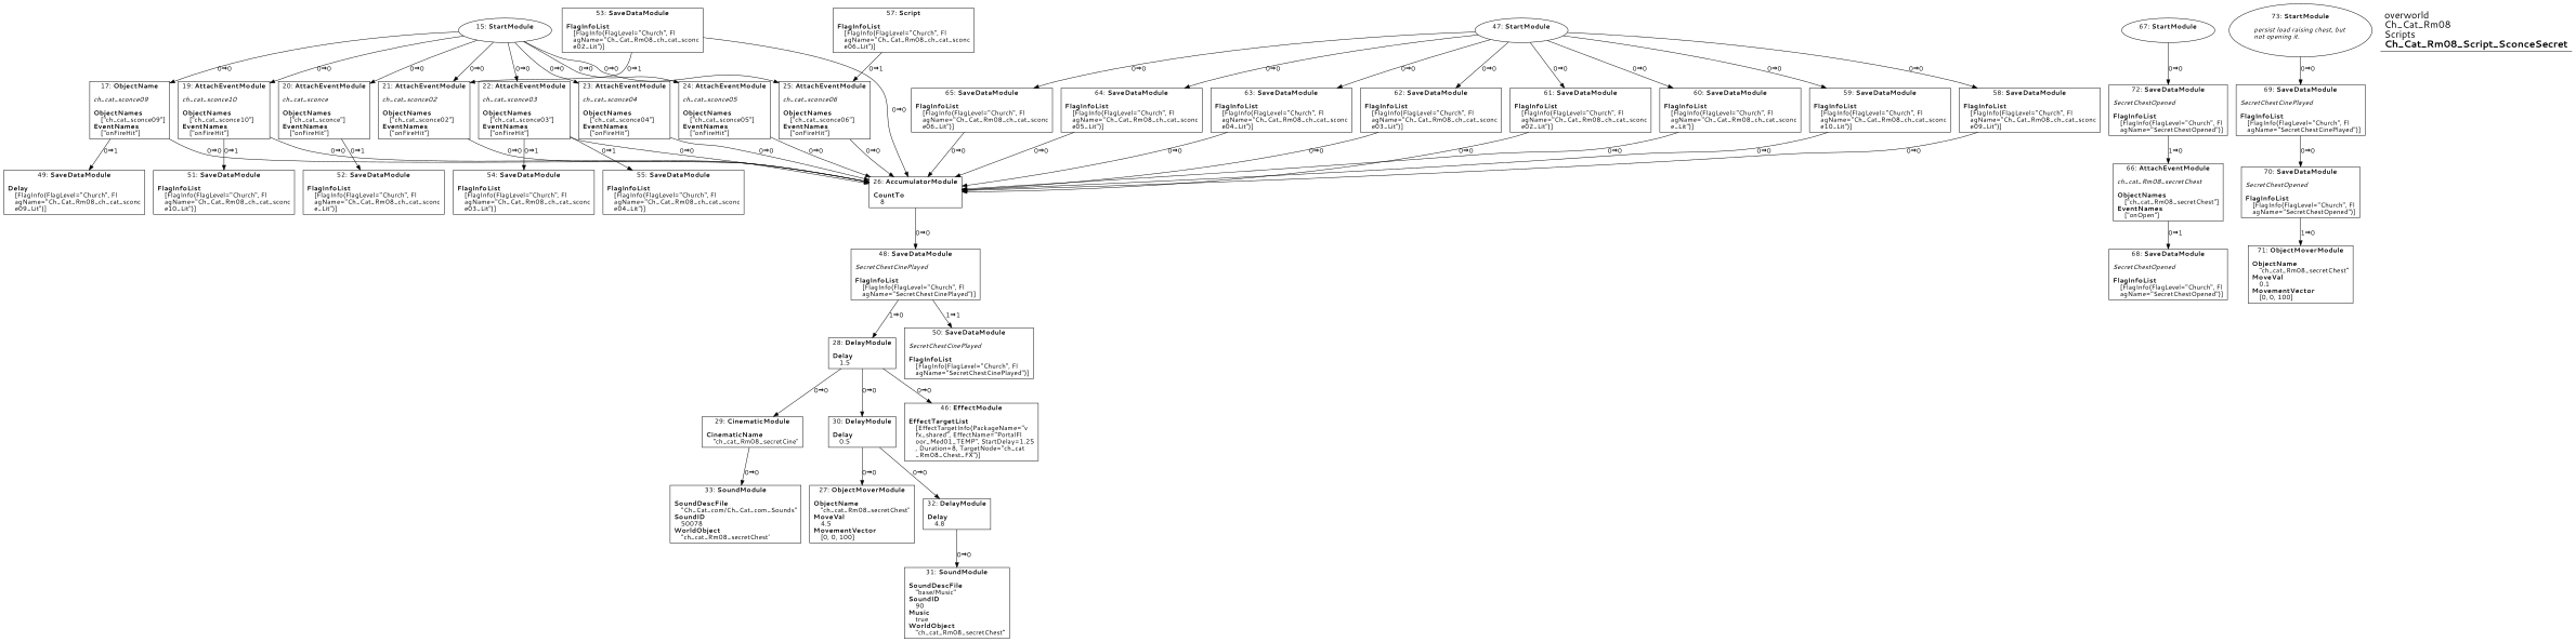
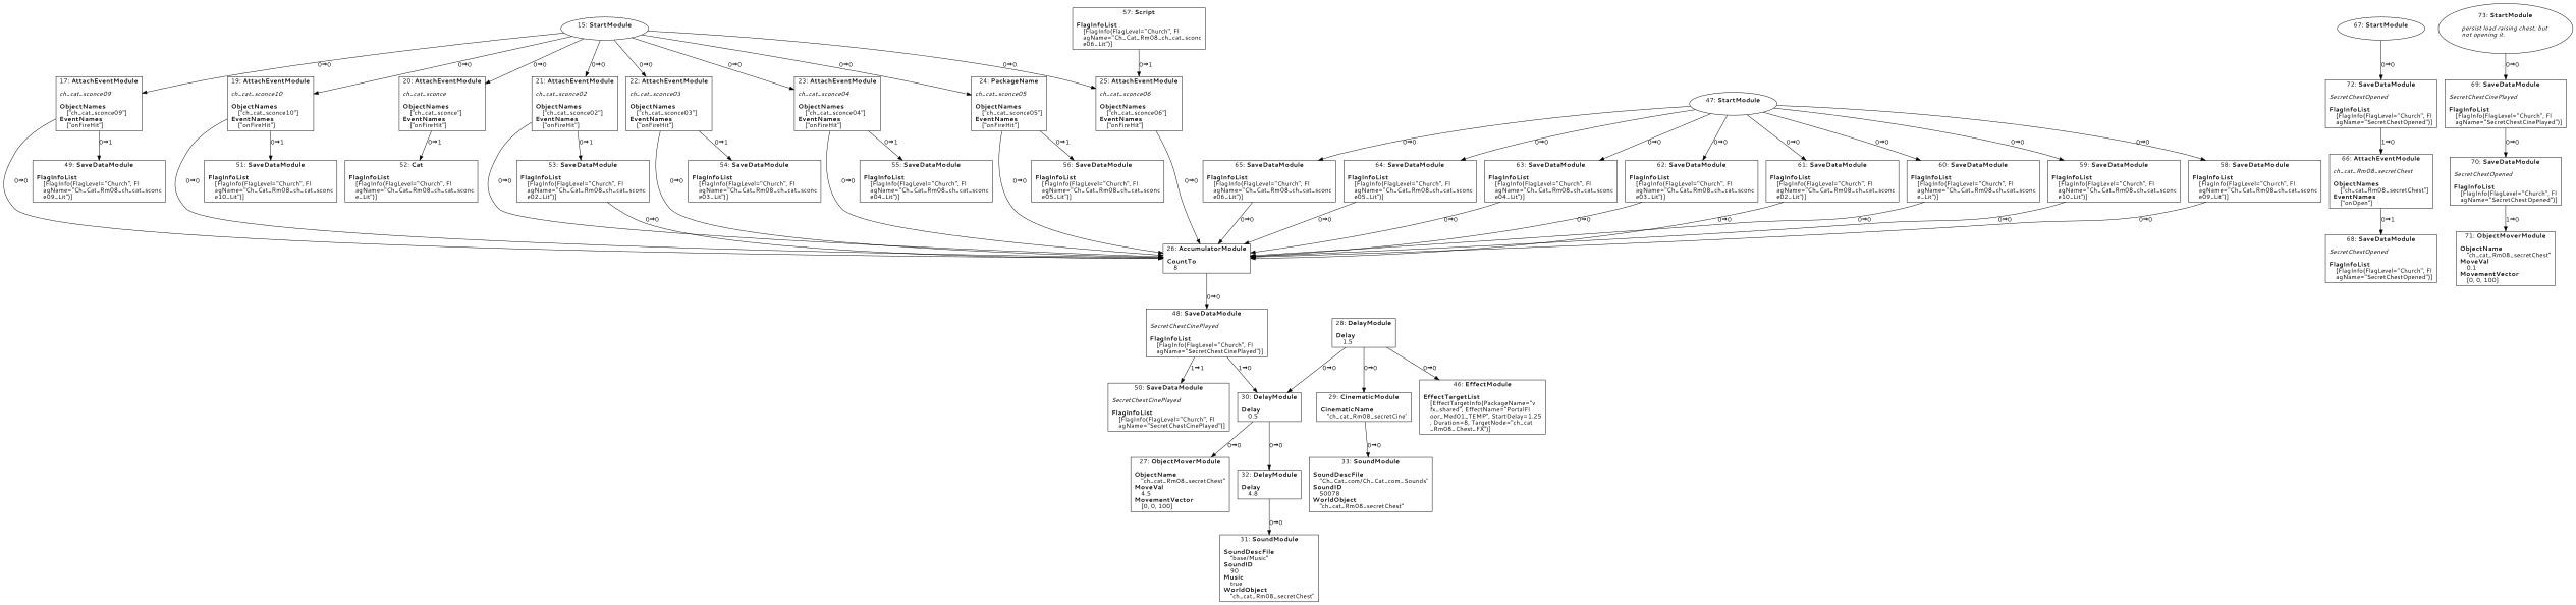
  digraph {
    fontname="Segoe UI"
    splines=spline
    node [fontname="Segoe UI" shape=box]
    edge [fontname="Segoe UI"]
    n1 [label=<15: <b>StartModule</b><br/><br/>> shape=oval]
-   n2 [label=<17: <b>ObjectName</b><br/><br/><i>ch_cat_sconce09<br align="left"/></i><br align="left"/><b>ObjectNames</b><br align="left"/>    [&quot;ch_cat_sconce09&quot;]<br align="left"/><b>EventNames</b><br align="left"/>    [&quot;onFireHit&quot;]<br align="left"/>>]
+   n2 [label=<17: <b>AttachEventModule</b><br/><br/><i>ch_cat_sconce09<br align="left"/></i><br align="left"/><b>ObjectNames</b><br align="left"/>    [&quot;ch_cat_sconce09&quot;]<br align="left"/><b>EventNames</b><br align="left"/>    [&quot;onFireHit&quot;]<br align="left"/>>]
    n3 [label=<19: <b>AttachEventModule</b><br/><br/><i>ch_cat_sconce10<br align="left"/></i><br align="left"/><b>ObjectNames</b><br align="left"/>    [&quot;ch_cat_sconce10&quot;]<br align="left"/><b>EventNames</b><br align="left"/>    [&quot;onFireHit&quot;]<br align="left"/>>]
    n4 [label=<20: <b>AttachEventModule</b><br/><br/><i>ch_cat_sconce<br align="left"/></i><br align="left"/><b>ObjectNames</b><br align="left"/>    [&quot;ch_cat_sconce&quot;]<br align="left"/><b>EventNames</b><br align="left"/>    [&quot;onFireHit&quot;]<br align="left"/>>]
    n5 [label=<21: <b>AttachEventModule</b><br/><br/><i>ch_cat_sconce02<br align="left"/></i><br align="left"/><b>ObjectNames</b><br align="left"/>    [&quot;ch_cat_sconce02&quot;]<br align="left"/><b>EventNames</b><br align="left"/>    [&quot;onFireHit&quot;]<br align="left"/>>]
    n6 [label=<22: <b>AttachEventModule</b><br/><br/><i>ch_cat_sconce03<br align="left"/></i><br align="left"/><b>ObjectNames</b><br align="left"/>    [&quot;ch_cat_sconce03&quot;]<br align="left"/><b>EventNames</b><br align="left"/>    [&quot;onFireHit&quot;]<br align="left"/>>]
    n7 [label=<23: <b>AttachEventModule</b><br/><br/><i>ch_cat_sconce04<br align="left"/></i><br align="left"/><b>ObjectNames</b><br align="left"/>    [&quot;ch_cat_sconce04&quot;]<br align="left"/><b>EventNames</b><br align="left"/>    [&quot;onFireHit&quot;]<br align="left"/>>]
-   n8 [label=<24: <b>AttachEventModule</b><br/><br/><i>ch_cat_sconce05<br align="left"/></i><br align="left"/><b>ObjectNames</b><br align="left"/>    [&quot;ch_cat_sconce05&quot;]<br align="left"/><b>EventNames</b><br align="left"/>    [&quot;onFireHit&quot;]<br align="left"/>>]
+   n8 [label=<24: <b>PackageName</b><br/><br/><i>ch_cat_sconce05<br align="left"/></i><br align="left"/><b>ObjectNames</b><br align="left"/>    [&quot;ch_cat_sconce05&quot;]<br align="left"/><b>EventNames</b><br align="left"/>    [&quot;onFireHit&quot;]<br align="left"/>>]
    n9 [label=<25: <b>AttachEventModule</b><br/><br/><i>ch_cat_sconce06<br align="left"/></i><br align="left"/><b>ObjectNames</b><br align="left"/>    [&quot;ch_cat_sconce06&quot;]<br align="left"/><b>EventNames</b><br align="left"/>    [&quot;onFireHit&quot;]<br align="left"/>>]
    n10 [label=<26: <b>AccumulatorModule</b><br/><br/><b>CountTo</b><br align="left"/>    8<br align="left"/>>]
-   n11 [label=<49: <b>SaveDataModule</b><br/><br/><b>Delay</b><br align="left"/>    [FlagInfo(FlagLevel=&quot;Church&quot;, Fl<br align="left"/>    agName=&quot;Ch_Cat_Rm08_ch_cat_sconc<br align="left"/>    e09_Lit&quot;)]<br align="left"/>>]
+   n11 [label=<49: <b>SaveDataModule</b><br/><br/><b>FlagInfoList</b><br align="left"/>    [FlagInfo(FlagLevel=&quot;Church&quot;, Fl<br align="left"/>    agName=&quot;Ch_Cat_Rm08_ch_cat_sconc<br align="left"/>    e09_Lit&quot;)]<br align="left"/>>]
    n12 [label=<51: <b>SaveDataModule</b><br/><br/><b>FlagInfoList</b><br align="left"/>    [FlagInfo(FlagLevel=&quot;Church&quot;, Fl<br align="left"/>    agName=&quot;Ch_Cat_Rm08_ch_cat_sconc<br align="left"/>    e10_Lit&quot;)]<br align="left"/>>]
-   n13 [label=<52: <b>SaveDataModule</b><br/><br/><b>FlagInfoList</b><br align="left"/>    [FlagInfo(FlagLevel=&quot;Church&quot;, Fl<br align="left"/>    agName=&quot;Ch_Cat_Rm08_ch_cat_sconc<br align="left"/>    e_Lit&quot;)]<br align="left"/>>]
+   n13 [label=<52: <b>Cat</b><br/><br/><b>FlagInfoList</b><br align="left"/>    [FlagInfo(FlagLevel=&quot;Church&quot;, Fl<br align="left"/>    agName=&quot;Ch_Cat_Rm08_ch_cat_sconc<br align="left"/>    e_Lit&quot;)]<br align="left"/>>]
    n14 [label=<53: <b>SaveDataModule</b><br/><br/><b>FlagInfoList</b><br align="left"/>    [FlagInfo(FlagLevel=&quot;Church&quot;, Fl<br align="left"/>    agName=&quot;Ch_Cat_Rm08_ch_cat_sconc<br align="left"/>    e02_Lit&quot;)]<br align="left"/>>]
    n15 [label=<54: <b>SaveDataModule</b><br/><br/><b>FlagInfoList</b><br align="left"/>    [FlagInfo(FlagLevel=&quot;Church&quot;, Fl<br align="left"/>    agName=&quot;Ch_Cat_Rm08_ch_cat_sconc<br align="left"/>    e03_Lit&quot;)]<br align="left"/>>]
    n16 [label=<55: <b>SaveDataModule</b><br/><br/><b>FlagInfoList</b><br align="left"/>    [FlagInfo(FlagLevel=&quot;Church&quot;, Fl<br align="left"/>    agName=&quot;Ch_Cat_Rm08_ch_cat_sconc<br align="left"/>    e04_Lit&quot;)]<br align="left"/>>]
+   n17 [label=<56: <b>SaveDataModule</b><br/><br/><b>FlagInfoList</b><br align="left"/>    [FlagInfo(FlagLevel=&quot;Church&quot;, Fl<br align="left"/>    agName=&quot;Ch_Cat_Rm08_ch_cat_sconc<br align="left"/>    e05_Lit&quot;)]<br align="left"/>>]
    n18 [label=<48: <b>SaveDataModule</b><br/><br/><i>SecretChestCinePlayed<br align="left"/></i><br align="left"/><b>FlagInfoList</b><br align="left"/>    [FlagInfo(FlagLevel=&quot;Church&quot;, Fl<br align="left"/>    agName=&quot;SecretChestCinePlayed&quot;)]<br align="left"/>>]
    n19 [label=<57: <b>Script</b><br/><br/><b>FlagInfoList</b><br align="left"/>    [FlagInfo(FlagLevel=&quot;Church&quot;, Fl<br align="left"/>    agName=&quot;Ch_Cat_Rm08_ch_cat_sconc<br align="left"/>    e06_Lit&quot;)]<br align="left"/>>]
    n20 [label=<28: <b>DelayModule</b><br/><br/><b>Delay</b><br align="left"/>    1.5<br align="left"/>>]
    n21 [label=<50: <b>SaveDataModule</b><br/><br/><i>SecretChestCinePlayed<br align="left"/></i><br align="left"/><b>FlagInfoList</b><br align="left"/>    [FlagInfo(FlagLevel=&quot;Church&quot;, Fl<br align="left"/>    agName=&quot;SecretChestCinePlayed&quot;)]<br align="left"/>>]
    n22 [label=<29: <b>CinematicModule</b><br/><br/><b>CinematicName</b><br align="left"/>    &quot;ch_cat_Rm08_secretCine&quot;<br align="left"/>>]
    n23 [label=<30: <b>DelayModule</b><br/><br/><b>Delay</b><br align="left"/>    0.5<br align="left"/>>]
    n24 [label=<46: <b>EffectModule</b><br/><br/><b>EffectTargetList</b><br align="left"/>    [EffectTargetInfo(PackageName=&quot;v<br align="left"/>    fx_shared&quot;, EffectName=&quot;PortalFl<br align="left"/>    oor_Med01_TEMP&quot;, StartDelay=1.25<br align="left"/>    , Duration=8, TargetNode=&quot;ch_cat<br align="left"/>    _Rm08_Chest_FX&quot;)]<br align="left"/>>]
    n25 [label=<27: <b>ObjectMoverModule</b><br/><br/><b>ObjectName</b><br align="left"/>    &quot;ch_cat_Rm08_secretChest&quot;<br align="left"/><b>MoveVal</b><br align="left"/>    4.5<br align="left"/><b>MovementVector</b><br align="left"/>    [0, 0, 100]<br align="left"/>>]
    n26 [label=<33: <b>SoundModule</b><br/><br/><b>SoundDescFile</b><br align="left"/>    &quot;Ch_Cat_com/Ch_Cat_com_Sounds&quot;<br align="left"/><b>SoundID</b><br align="left"/>    50078<br align="left"/><b>WorldObject</b><br align="left"/>    &quot;ch_cat_Rm08_secretChest&quot;<br align="left"/>>]
    n27 [label=<32: <b>DelayModule</b><br/><br/><b>Delay</b><br align="left"/>    4.8<br align="left"/>>]
    n28 [label=<31: <b>SoundModule</b><br/><br/><b>SoundDescFile</b><br align="left"/>    &quot;base/Music&quot;<br align="left"/><b>SoundID</b><br align="left"/>    90<br align="left"/><b>Music</b><br align="left"/>    true<br align="left"/><b>WorldObject</b><br align="left"/>    &quot;ch_cat_Rm08_secretChest&quot;<br align="left"/>>]
    n29 [label=<47: <b>StartModule</b><br/><br/>> shape=oval]
    n30 [label=<65: <b>SaveDataModule</b><br/><br/><b>FlagInfoList</b><br align="left"/>    [FlagInfo(FlagLevel=&quot;Church&quot;, Fl<br align="left"/>    agName=&quot;Ch_Cat_Rm08_ch_cat_sconc<br align="left"/>    e06_Lit&quot;)]<br align="left"/>>]
    n31 [label=<64: <b>SaveDataModule</b><br/><br/><b>FlagInfoList</b><br align="left"/>    [FlagInfo(FlagLevel=&quot;Church&quot;, Fl<br align="left"/>    agName=&quot;Ch_Cat_Rm08_ch_cat_sconc<br align="left"/>    e05_Lit&quot;)]<br align="left"/>>]
    n32 [label=<63: <b>SaveDataModule</b><br/><br/><b>FlagInfoList</b><br align="left"/>    [FlagInfo(FlagLevel=&quot;Church&quot;, Fl<br align="left"/>    agName=&quot;Ch_Cat_Rm08_ch_cat_sconc<br align="left"/>    e04_Lit&quot;)]<br align="left"/>>]
    n33 [label=<62: <b>SaveDataModule</b><br/><br/><b>FlagInfoList</b><br align="left"/>    [FlagInfo(FlagLevel=&quot;Church&quot;, Fl<br align="left"/>    agName=&quot;Ch_Cat_Rm08_ch_cat_sconc<br align="left"/>    e03_Lit&quot;)]<br align="left"/>>]
    n34 [label=<61: <b>SaveDataModule</b><br/><br/><b>FlagInfoList</b><br align="left"/>    [FlagInfo(FlagLevel=&quot;Church&quot;, Fl<br align="left"/>    agName=&quot;Ch_Cat_Rm08_ch_cat_sconc<br align="left"/>    e02_Lit&quot;)]<br align="left"/>>]
    n35 [label=<60: <b>SaveDataModule</b><br/><br/><b>FlagInfoList</b><br align="left"/>    [FlagInfo(FlagLevel=&quot;Church&quot;, Fl<br align="left"/>    agName=&quot;Ch_Cat_Rm08_ch_cat_sconc<br align="left"/>    e_Lit&quot;)]<br align="left"/>>]
    n36 [label=<59: <b>SaveDataModule</b><br/><br/><b>FlagInfoList</b><br align="left"/>    [FlagInfo(FlagLevel=&quot;Church&quot;, Fl<br align="left"/>    agName=&quot;Ch_Cat_Rm08_ch_cat_sconc<br align="left"/>    e10_Lit&quot;)]<br align="left"/>>]
    n37 [label=<58: <b>SaveDataModule</b><br/><br/><b>FlagInfoList</b><br align="left"/>    [FlagInfo(FlagLevel=&quot;Church&quot;, Fl<br align="left"/>    agName=&quot;Ch_Cat_Rm08_ch_cat_sconc<br align="left"/>    e09_Lit&quot;)]<br align="left"/>>]
    n38 [label=<66: <b>AttachEventModule</b><br/><br/><i>ch_cat_Rm08_secretChest<br align="left"/></i><br align="left"/><b>ObjectNames</b><br align="left"/>    [&quot;ch_cat_Rm08_secretChest&quot;]<br align="left"/><b>EventNames</b><br align="left"/>    [&quot;onOpen&quot;]<br align="left"/>>]
    n39 [label=<68: <b>SaveDataModule</b><br/><br/><i>SecretChestOpened<br align="left"/></i><br align="left"/><b>FlagInfoList</b><br align="left"/>    [FlagInfo(FlagLevel=&quot;Church&quot;, Fl<br align="left"/>    agName=&quot;SecretChestOpened&quot;)]<br align="left"/>>]
    n40 [label=<67: <b>StartModule</b><br/><br/>> shape=oval]
    n41 [label=<72: <b>SaveDataModule</b><br/><br/><i>SecretChestOpened<br align="left"/></i><br align="left"/><b>FlagInfoList</b><br align="left"/>    [FlagInfo(FlagLevel=&quot;Church&quot;, Fl<br align="left"/>    agName=&quot;SecretChestOpened&quot;)]<br align="left"/>>]
    n42 [label=<69: <b>SaveDataModule</b><br/><br/><i>SecretChestCinePlayed<br align="left"/></i><br align="left"/><b>FlagInfoList</b><br align="left"/>    [FlagInfo(FlagLevel=&quot;Church&quot;, Fl<br align="left"/>    agName=&quot;SecretChestCinePlayed&quot;)]<br align="left"/>>]
    n43 [label=<70: <b>SaveDataModule</b><br/><br/><i>SecretChestOpened<br align="left"/></i><br align="left"/><b>FlagInfoList</b><br align="left"/>    [FlagInfo(FlagLevel=&quot;Church&quot;, Fl<br align="left"/>    agName=&quot;SecretChestOpened&quot;)]<br align="left"/>>]
    n44 [label=<71: <b>ObjectMoverModule</b><br/><br/><b>ObjectName</b><br align="left"/>    &quot;ch_cat_Rm08_secretChest&quot;<br align="left"/><b>MoveVal</b><br align="left"/>    0.1<br align="left"/><b>MovementVector</b><br align="left"/>    [0, 0, 100]<br align="left"/>>]
    n45 [label=<73: <b>StartModule</b><br/><br/><i>persist load raising chest, but <br align="left"/>not opening it.<br align="left"/></i><br align="left"/>> shape=oval]
-   n46 [label=<<font point-size="20">overworld<br align="left"/>Ch_Cat_Rm08<br align="left"/>Scripts<br align="left"/><b>Ch_Cat_Rm08_Script_SconceSecret</b><br align="left"/></font>> shape=underline]
    n1 -> n2 [label="0→0"]
    n1 -> n3 [label="0→0"]
    n1 -> n4 [label="0→0"]
    n1 -> n5 [label="0→0"]
    n1 -> n6 [label="0→0"]
    n1 -> n7 [label="0→0"]
    n1 -> n8 [label="0→0"]
    n1 -> n9 [label="0→0"]
    n2 -> n10 [label="0→0"]
    n2 -> n11 [label="0→1"]
    n3 -> n10 [label="0→0"]
    n3 -> n12 [label="0→1"]
    n4 -> n13 [label="0→1"]
    n5 -> n10 [label="0→0"]
-   n14 -> n5 [label="0→1"]
+   n5 -> n14 [label="0→1"]
    n6 -> n10 [label="0→0"]
    n6 -> n15 [label="0→1"]
    n7 -> n10 [label="0→0"]
-   n6 -> n16 [label="0→1"]
+   n7 -> n16 [label="0→1"]
    n8 -> n10 [label="0→0"]
+   n8 -> n17 [label="0→1"]
    n9 -> n10 [label="0→0"]
    n10 -> n18 [label="0→0"]
    n14 -> n10 [label="0→0"]
-   n18 -> n20 [label="1→0"]
+   n18 -> n23 [label="1→0"]
    n18 -> n21 [label="1→1"]
    n19 -> n9 [label="0→1"]
    n20 -> n22 [label="0→0"]
    n20 -> n23 [label="0→0"]
    n20 -> n24 [label="0→0"]
    n22 -> n26 [label="0→0"]
    n23 -> n25 [label="0→0"]
    n23 -> n27 [label="0→0"]
    n27 -> n28 [label="0→0"]
    n29 -> n30 [label="0→0"]
    n29 -> n31 [label="0→0"]
    n29 -> n32 [label="0→0"]
    n29 -> n33 [label="0→0"]
    n29 -> n34 [label="0→0"]
    n29 -> n35 [label="0→0"]
    n29 -> n36 [label="0→0"]
    n29 -> n37 [label="0→0"]
    n30 -> n10 [label="0→0"]
    n31 -> n10 [label="0→0"]
    n32 -> n10 [label="0→0"]
    n33 -> n10 [label="0→0"]
    n34 -> n10 [label="0→0"]
    n35 -> n10 [label="0→0"]
    n36 -> n10 [label="0→0"]
    n37 -> n10 [label="0→0"]
    n38 -> n39 [label="0→1"]
    n40 -> n41 [label="0→0"]
    n41 -> n38 [label="1→0"]
    n42 -> n43 [label="0→0"]
    n43 -> n44 [label="1→0"]
    n45 -> n42 [label="0→0"]
  }
